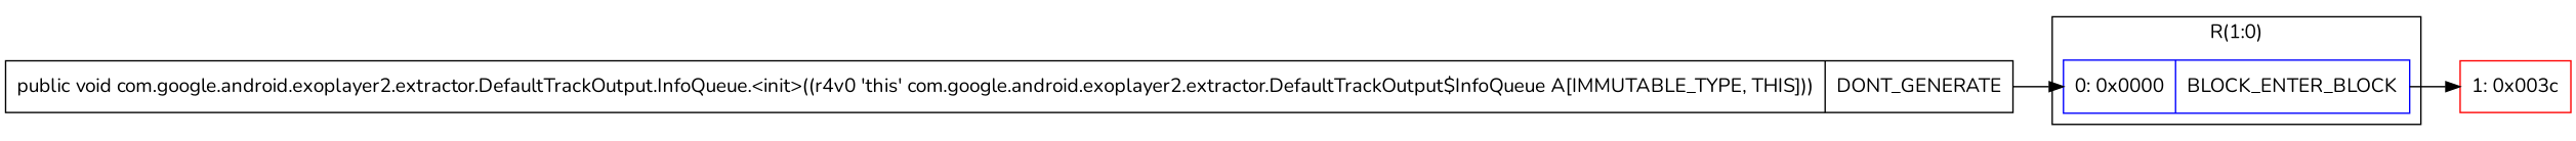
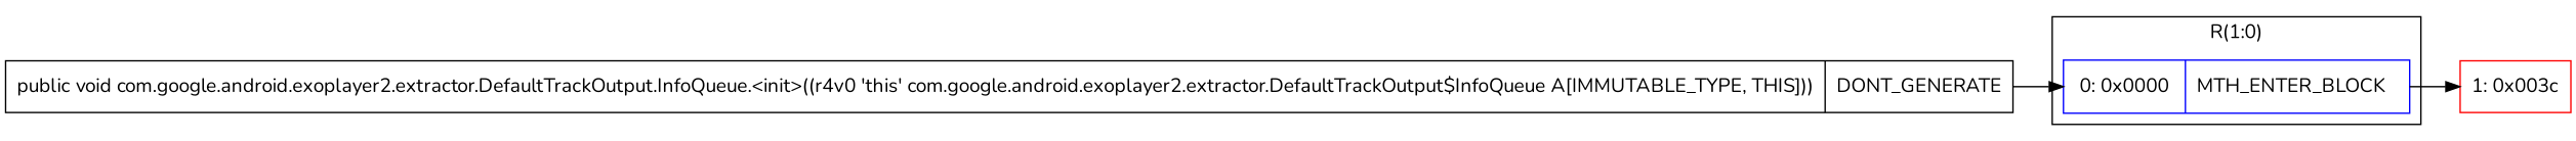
  digraph {
    rankdir=LR
    fontname=Nunito
    node [shape=record fontname=Nunito]
    edge [arrowhead=normal fontname=Nunito]
-   n1 [color=blue label="{0\:\ 0x0000|BLOCK_ENTER_BLOCK\l}"]
+   n1 [color=blue label="{0\:\ 0x0000|MTH_ENTER_BLOCK\l}"]
    n2 [color=red label="{1\:\ 0x003c}"]
    n3 [label="{public void com.google.android.exoplayer2.extractor.DefaultTrackOutput.InfoQueue.\<init\>((r4v0 'this' com.google.android.exoplayer2.extractor.DefaultTrackOutput$InfoQueue A[IMMUTABLE_TYPE, THIS]))  | DONT_GENERATE\l}"]
    subgraph cluster_1 {
      label="R(1:0)"
      n1
    }
    n1 -> n2
    n3 -> n1
  }
